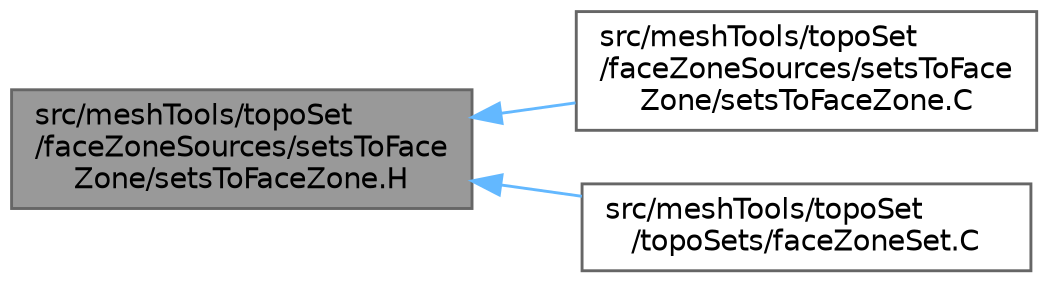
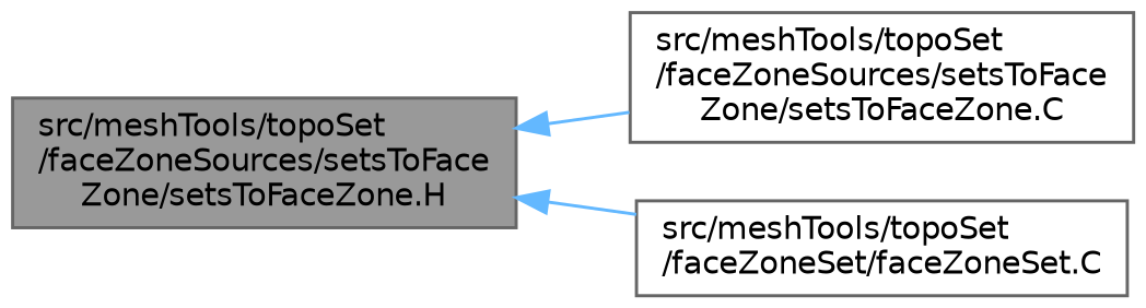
  digraph {
    rankdir=LR
    node [color=grey40 fillcolor=white fontname=Helvetica fontsize=10 shape=box style=filled]
    edge [color=steelblue1 dir=back fontname=Helvetica fontsize=10 labelfontname=Helvetica labelfontsize=10 style=solid]
    n1 [color=gray40 fillcolor=grey60 fontcolor=black height=0.2 label="src/meshTools/topoSet\l/faceZoneSources/setsToFace\lZone/setsToFaceZone.H" width=0.4]
    n2 [height=0.2 label="src/meshTools/topoSet\l/faceZoneSources/setsToFace\lZone/setsToFaceZone.C" width=0.4]
-   n3 [height=0.2 label="src/meshTools/topoSet\l/topoSets/faceZoneSet.C" width=0.4]
+   n3 [height=0.2 label="src/meshTools/topoSet\l/faceZoneSet/faceZoneSet.C" width=0.4]
    n1 -> n2
    n1 -> n3
  }
